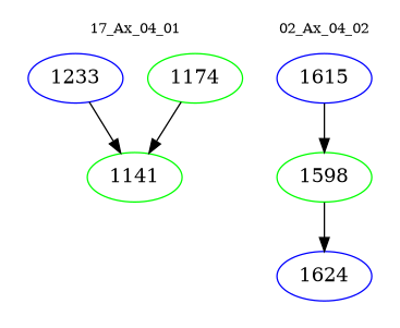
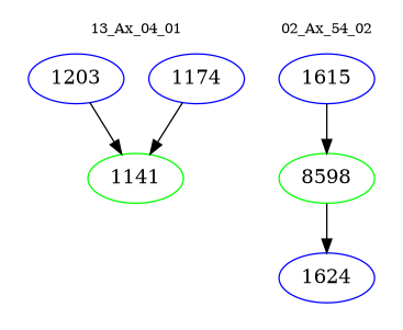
  digraph {
    node [color=blue]
    edge [color=black]
-   n1 [color=green label=1174]
+   n1 [label=1174]
    n2 [color=green label=1141]
-   n3 [label=1233]
+   n3 [label=1203]
    n4 [label=1615]
-   n5 [color=green label=1598]
+   n5 [color=green label=8598]
    n6 [label=1624]
    subgraph cluster_1 {
      color=white
      fontsize=10
-     label="17_Ax_04_01"
+     label="13_Ax_04_01"
      n1
      n2
      n3
    }
    subgraph cluster_2 {
      color=white
      fontsize=10
-     label="02_Ax_04_02"
+     label="02_Ax_54_02"
      n4
      n5
      n6
    }
    n1 -> n2
    n3 -> n2
    n4 -> n5
    n5 -> n6
  }
